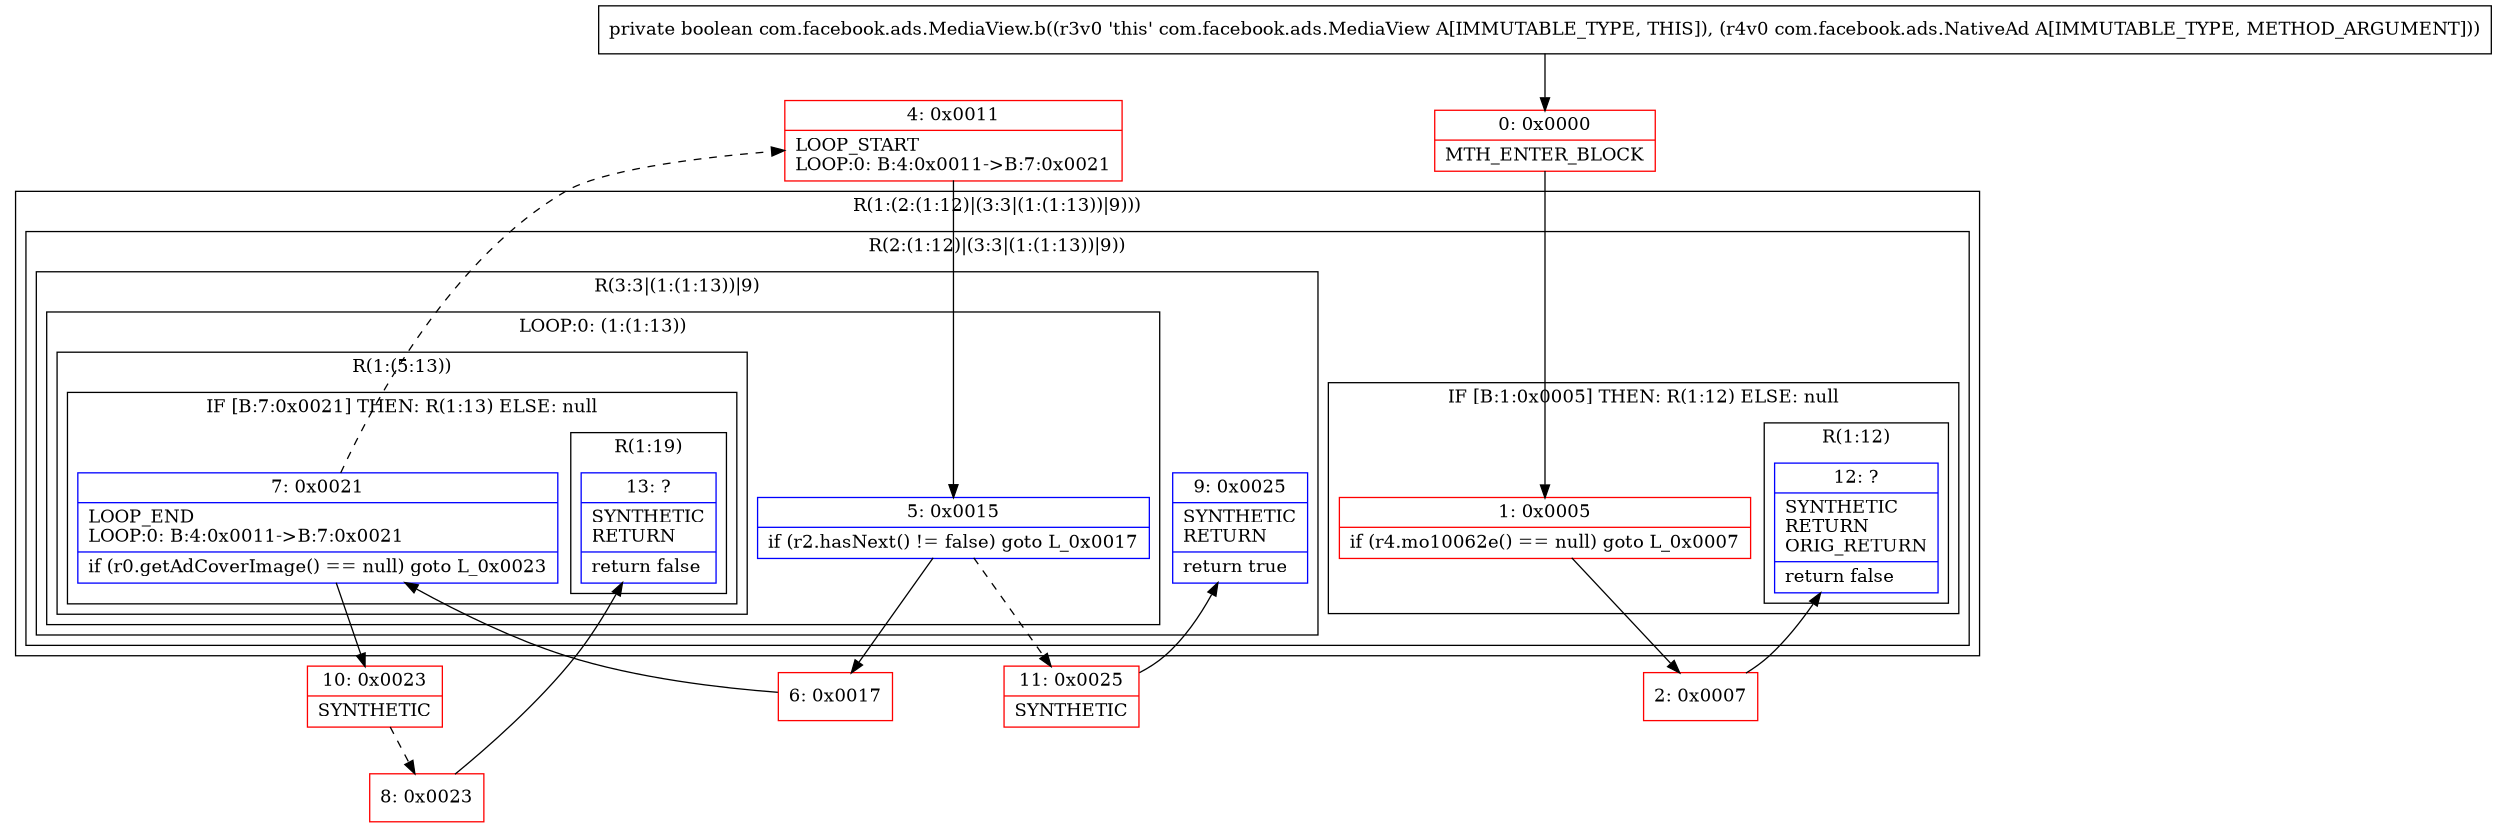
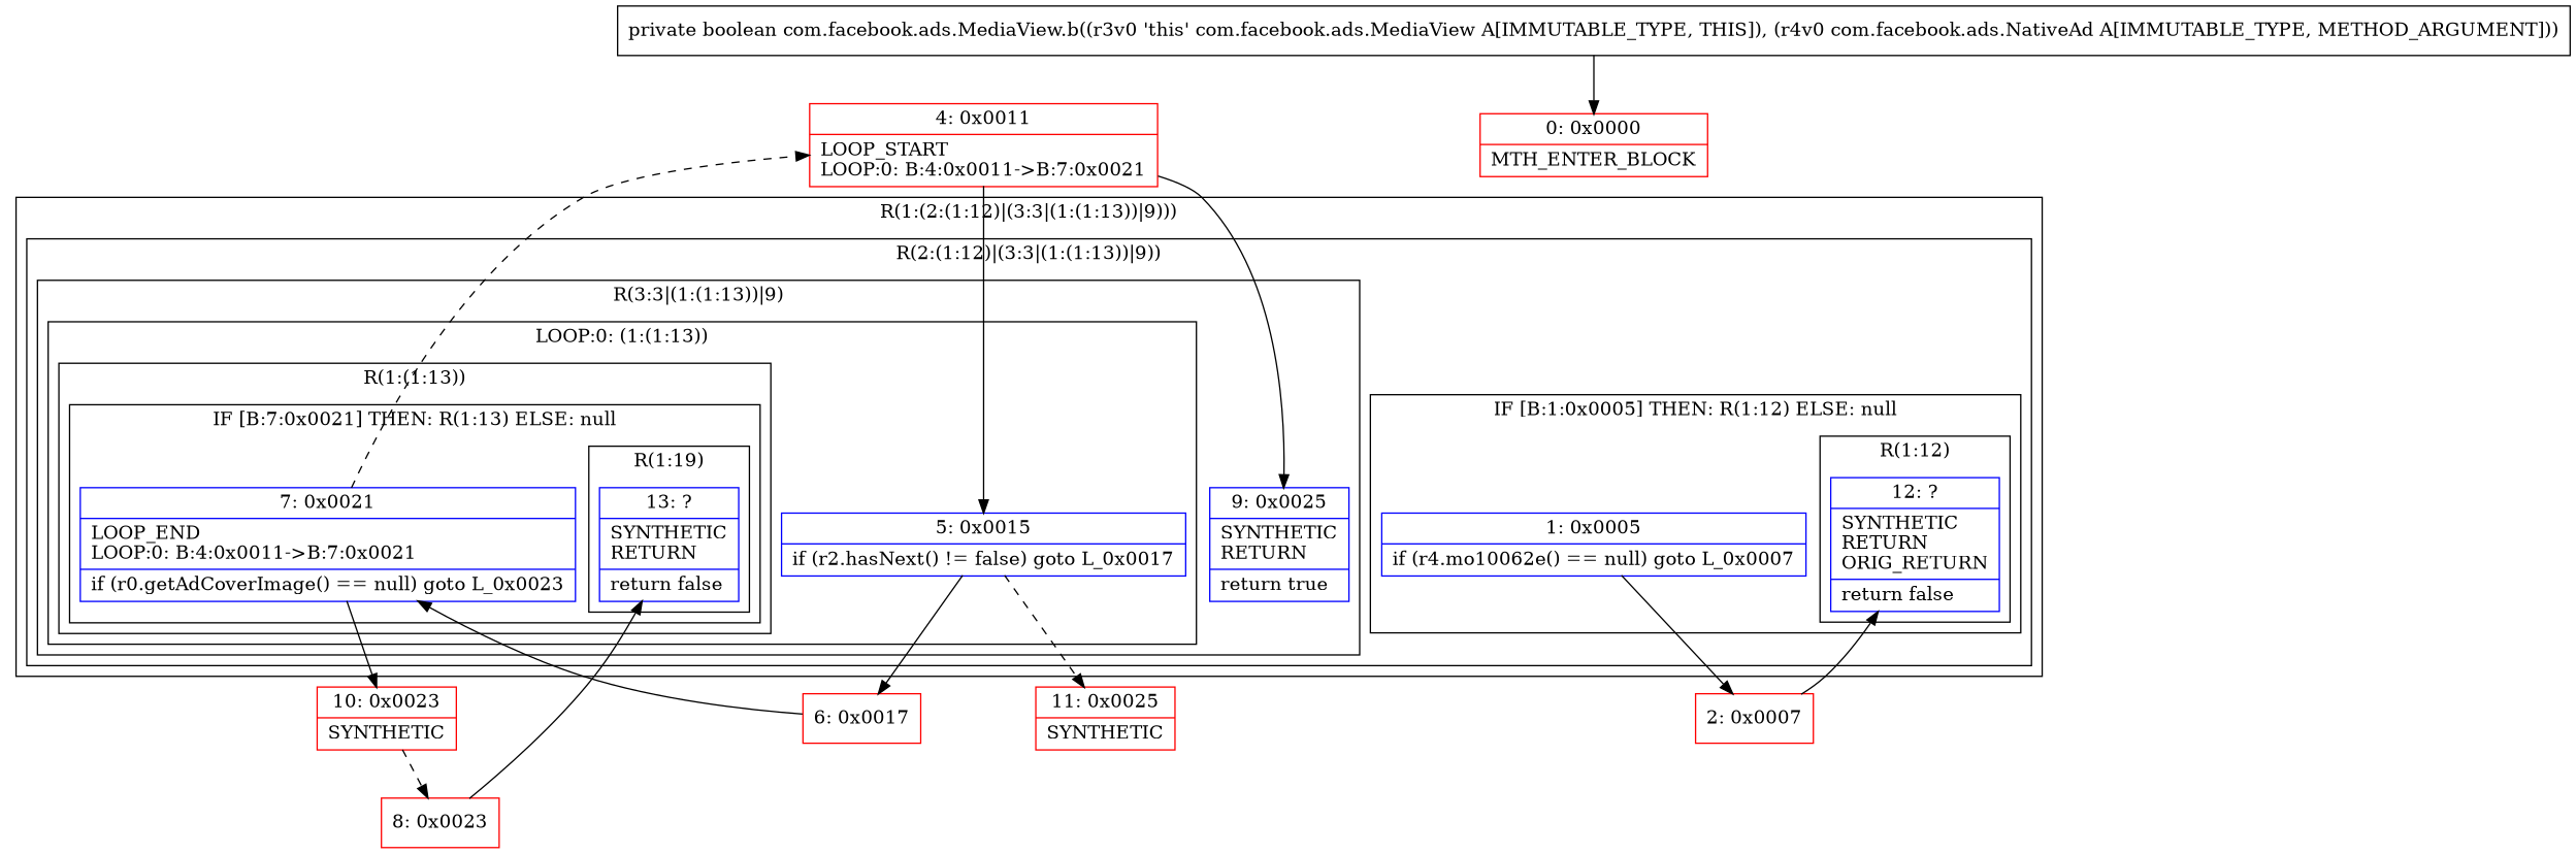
  digraph {
    node [color=red shape=record]
    n1 [color=blue label="{12\:\ ?|SYNTHETIC\lRETURN\lORIG_RETURN\l|return false\l}"]
-   n2 [label="{1\:\ 0x0005|if (r4.mo10062e() == null) goto L_0x0007\l}"]
+   n2 [color=blue label="{1\:\ 0x0005|if (r4.mo10062e() == null) goto L_0x0007\l}"]
    n3 [color=blue label="{13\:\ ?|SYNTHETIC\lRETURN\l|return false\l}"]
    n4 [color=blue label="{7\:\ 0x0021|LOOP_END\lLOOP:0: B:4:0x0011\-\>B:7:0x0021\l|if (r0.getAdCoverImage() == null) goto L_0x0023\l}"]
    n5 [color=blue label="{5\:\ 0x0015|if (r2.hasNext() != false) goto L_0x0017\l}"]
    n6 [color=blue label="{9\:\ 0x0025|SYNTHETIC\lRETURN\l|return true\l}"]
    n7 [label="{2\:\ 0x0007}"]
    n8 [label="{4\:\ 0x0011|LOOP_START\lLOOP:0: B:4:0x0011\-\>B:7:0x0021\l}"]
    n9 [label="{10\:\ 0x0023|SYNTHETIC\l}"]
    n10 [label="{6\:\ 0x0017}"]
    n11 [label="{11\:\ 0x0025|SYNTHETIC\l}"]
    n12 [label="{8\:\ 0x0023}"]
    n13 [label="{0\:\ 0x0000|MTH_ENTER_BLOCK\l}"]
    n14 [label="{private boolean com.facebook.ads.MediaView.b((r3v0 'this' com.facebook.ads.MediaView A[IMMUTABLE_TYPE, THIS]), (r4v0 com.facebook.ads.NativeAd A[IMMUTABLE_TYPE, METHOD_ARGUMENT])) }" color=""]
    subgraph cluster_1 {
      label="R(1:(2:(1:12)|(3:3|(1:(1:13))|9)))"
      subgraph cluster_2 {
        label="R(2:(1:12)|(3:3|(1:(1:13))|9))"
        subgraph cluster_3 {
          label="IF [B:1:0x0005] THEN: R(1:12) ELSE: null"
          n2
          subgraph cluster_4 {
            label="R(1:12)"
            n1
          }
        }
        subgraph cluster_5 {
          label="R(3:3|(1:(1:13))|9)"
          n6
          subgraph cluster_6 {
            label="LOOP:0: (1:(1:13))"
            n5
            subgraph cluster_7 {
-             label="R(1:(5:13))"
+             label="R(1:(1:13))"
              subgraph cluster_8 {
                label="IF [B:7:0x0021] THEN: R(1:13) ELSE: null"
                n4
                subgraph cluster_9 {
                  label="R(1:19)"
                  n3
                }
              }
            }
          }
        }
      }
    }
    n2 -> n7
    n4 -> n8 [style=dashed]
    n4 -> n9
    n5 -> n10
    n5 -> n11 [style=dashed]
    n7 -> n1
    n8 -> n5
    n9 -> n12 [style=dashed]
    n10 -> n4
-   n11 -> n6
+   n8 -> n6
    n12 -> n3
-   n13 -> n2
    n14 -> n13
  }
